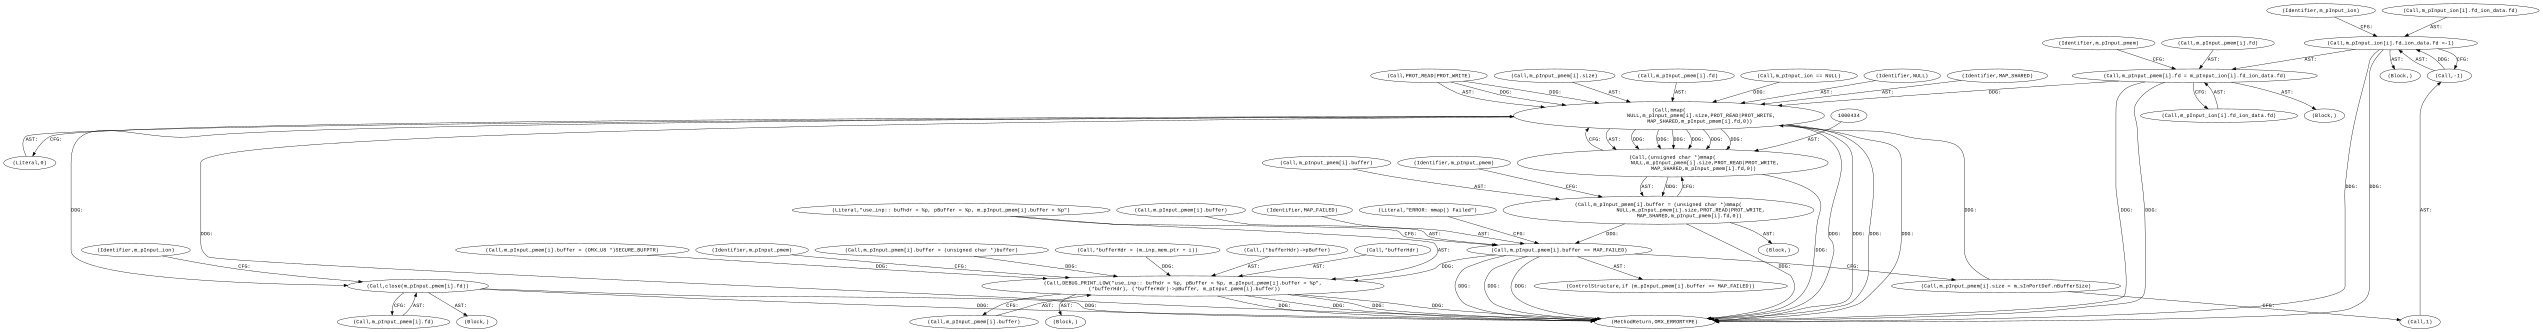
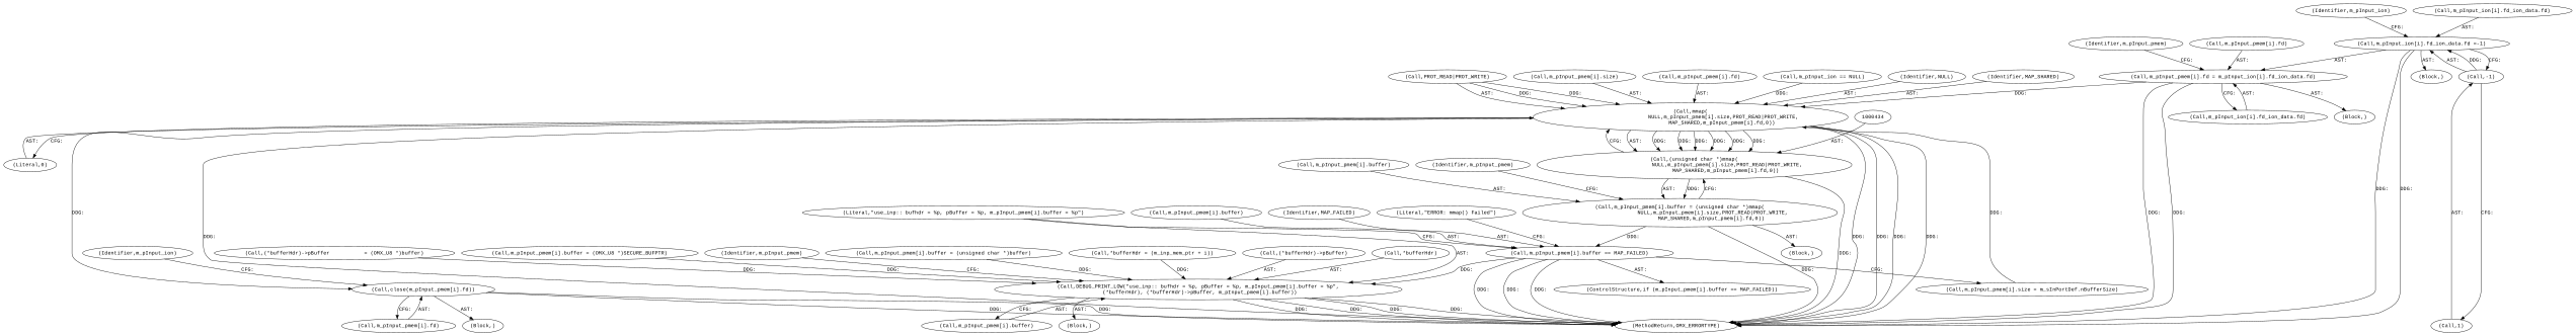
  digraph {
    fontname="Liberation Mono"
    node [fontname="Liberation Mono"]
    edge [fontname="Liberation Mono"]
    n1 [label="(Call,m_pInput_ion[i].fd_ion_data.fd =-1)"]
    n2 [label="(Call,-1)"]
    n3 [label="(Call,m_pInput_pmem[i].fd = m_pInput_ion[i].fd_ion_data.fd)"]
    n4 [label="(MethodReturn,OMX_ERRORTYPE)"]
    n5 [label="(Block,)"]
    n6 [label="(Call,1)"]
    n7 [label="(Call,mmap(\n                     NULL,m_pInput_pmem[i].size,PROT_READ|PROT_WRITE,\n                    MAP_SHARED,m_pInput_pmem[i].fd,0))"]
    n8 [label="(Call,m_pInput_ion[i].fd_ion_data.fd)"]
    n9 [label="(Block,)"]
    n10 [label="(Call,(unsigned char *)mmap(\n                     NULL,m_pInput_pmem[i].size,PROT_READ|PROT_WRITE,\n                    MAP_SHARED,m_pInput_pmem[i].fd,0))"]
    n11 [label="(Call,close(m_pInput_pmem[i].fd))"]
    n12 [label="(Literal,0)"]
    n13 [label="(Call,m_pInput_pmem[i].buffer = (unsigned char *)mmap(\n                     NULL,m_pInput_pmem[i].size,PROT_READ|PROT_WRITE,\n                    MAP_SHARED,m_pInput_pmem[i].fd,0))"]
    n14 [label="(Block,)"]
    n15 [label="(Call,m_pInput_pmem[i].fd)"]
    n16 [label="(Call,m_pInput_pmem[i].buffer == MAP_FAILED)"]
    n17 [label="(Block,)"]
    n18 [label="(Call,DEBUG_PRINT_LOW(\"use_inp:: bufhdr = %p, pBuffer = %p, m_pInput_pmem[i].buffer = %p\",\n (*bufferHdr), (*bufferHdr)->pBuffer, m_pInput_pmem[i].buffer))"]
    n19 [label="(ControlStructure,if (m_pInput_pmem[i].buffer == MAP_FAILED))"]
    n20 [label="(Call,m_pInput_pmem[i].size = m_sInPortDef.nBufferSize)"]
    n21 [label="(Block,)"]
    n22 [label="(Call,m_pInput_pmem[i].buffer)"]
    n23 [label="(Identifier,MAP_FAILED)"]
    n24 [label="(Literal,\"ERROR: mmap() Failed\")"]
    n25 [label="(Call,m_pInput_pmem[i].buffer = (OMX_U8 *)SECURE_BUFPTR)"]
    n26 [label="(Identifier,m_pInput_pmem)"]
    n27 [label="(Call,PROT_READ|PROT_WRITE)"]
    n28 [label="(Identifier,m_pInput_ion)"]
    n29 [label="(Call,m_pInput_pmem[i].buffer = (unsigned char *)buffer)"]
    n30 [label="(Call,*bufferHdr = (m_inp_mem_ptr + i))"]
    n31 [label="(Call,m_pInput_pmem[i].buffer)"]
    n32 [label="(Call,m_pInput_pmem[i].size)"]
+   n33 [label="(Call,(*bufferHdr)->pBuffer           = (OMX_U8 *)buffer)"]
    n34 [label="(Call,m_pInput_ion[i].fd_ion_data.fd)"]
    n35 [label="(Call,m_pInput_pmem[i].fd)"]
    n36 [label="(Call,m_pInput_ion == NULL)"]
    n37 [label="(Identifier,m_pInput_pmem)"]
    n38 [label="(Literal,\"use_inp:: bufhdr = %p, pBuffer = %p, m_pInput_pmem[i].buffer = %p\")"]
    n39 [label="(Identifier,m_pInput_pmem)"]
    n40 [label="(Call,(*bufferHdr)->pBuffer)"]
    n41 [label="(Identifier,m_pInput_ion)"]
    n42 [label="(Call,*bufferHdr)"]
    n43 [label="(Identifier,NULL)"]
    n44 [label="(Identifier,MAP_SHARED)"]
    n45 [label="(Call,m_pInput_pmem[i].buffer)"]
    n46 [label="(Call,m_pInput_pmem[i].fd)"]
    1000434
    n1 -> n2 [label="CFG: "]
    n1 -> n3 [label="AST: "]
    n1 -> n4 [label="DDG: "]
    n1 -> n4 [label="DDG: "]
    n1 -> n5 [label="AST: "]
    n2 -> n1 [label="AST: "]
    n2 -> n1 [label="DDG: "]
-   n20 -> n6 [label="CFG: "]
+   n2 -> n6 [label="CFG: "]
    n3 -> n4 [label="DDG: "]
    n3 -> n4 [label="DDG: "]
    n3 -> n7 [label="DDG: "]
    n3 -> n8 [label="CFG: "]
    n3 -> n9 [label="AST: "]
    n6 -> n2 [label="AST: "]
    n7 -> n4 [label="DDG: "]
    n7 -> n4 [label="DDG: "]
    n7 -> n4 [label="DDG: "]
    n7 -> n4 [label="DDG: "]
    n7 -> n4 [label="DDG: "]
    n7 -> n10 [label="AST: "]
    n7 -> n10 [label="DDG: "]
    n7 -> n10 [label="DDG: "]
    n7 -> n10 [label="DDG: "]
    n7 -> n10 [label="DDG: "]
    n7 -> n10 [label="DDG: "]
    n7 -> n10 [label="DDG: "]
    n7 -> n11 [label="DDG: "]
    n7 -> n12 [label="CFG: "]
    n8 -> n3 [label="AST: "]
    n10 -> n4 [label="DDG: "]
    n10 -> n7 [label="CFG: "]
    n10 -> n13 [label="AST: "]
    n10 -> n13 [label="DDG: "]
    n11 -> n4 [label="DDG: "]
    n11 -> n4 [label="DDG: "]
    n11 -> n14 [label="AST: "]
    n11 -> n15 [label="CFG: "]
    n12 -> n7 [label="AST: "]
    n13 -> n4 [label="DDG: "]
    n13 -> n10 [label="CFG: "]
    n13 -> n16 [label="DDG: "]
    n13 -> n17 [label="AST: "]
    n15 -> n11 [label="AST: "]
    n16 -> n4 [label="DDG: "]
    n16 -> n4 [label="DDG: "]
    n16 -> n4 [label="DDG: "]
    n16 -> n18 [label="DDG: "]
    n16 -> n19 [label="AST: "]
    n16 -> n20 [label="CFG: "]
    n18 -> n4 [label="DDG: "]
    n18 -> n4 [label="DDG: "]
    n18 -> n4 [label="DDG: "]
    n18 -> n4 [label="DDG: "]
    n18 -> n21 [label="AST: "]
    n18 -> n22 [label="CFG: "]
    n20 -> n7 [label="DDG: "]
    n22 -> n18 [label="AST: "]
    n23 -> n16 [label="AST: "]
    n24 -> n16 [label="CFG: "]
    n25 -> n18 [label="DDG: "]
    n26 -> n18 [label="CFG: "]
    n27 -> n7 [label="AST: "]
    n27 -> n7 [label="DDG: "]
    n27 -> n7 [label="DDG: "]
    n28 -> n1 [label="CFG: "]
    n29 -> n18 [label="DDG: "]
    n30 -> n18 [label="DDG: "]
    n31 -> n16 [label="AST: "]
    n32 -> n7 [label="AST: "]
+   n33 -> n18 [label="DDG: "]
    n34 -> n1 [label="AST: "]
    n35 -> n7 [label="AST: "]
    n36 -> n7 [label="DDG: "]
    n37 -> n13 [label="CFG: "]
    n38 -> n16 [label="CFG: "]
    n38 -> n18 [label="AST: "]
    n39 -> n3 [label="CFG: "]
    n40 -> n18 [label="AST: "]
    n41 -> n11 [label="CFG: "]
    n42 -> n18 [label="AST: "]
    n43 -> n7 [label="AST: "]
    n44 -> n7 [label="AST: "]
    n45 -> n13 [label="AST: "]
    n46 -> n3 [label="AST: "]
    1000434 -> n10 [label="AST: "]
  }
